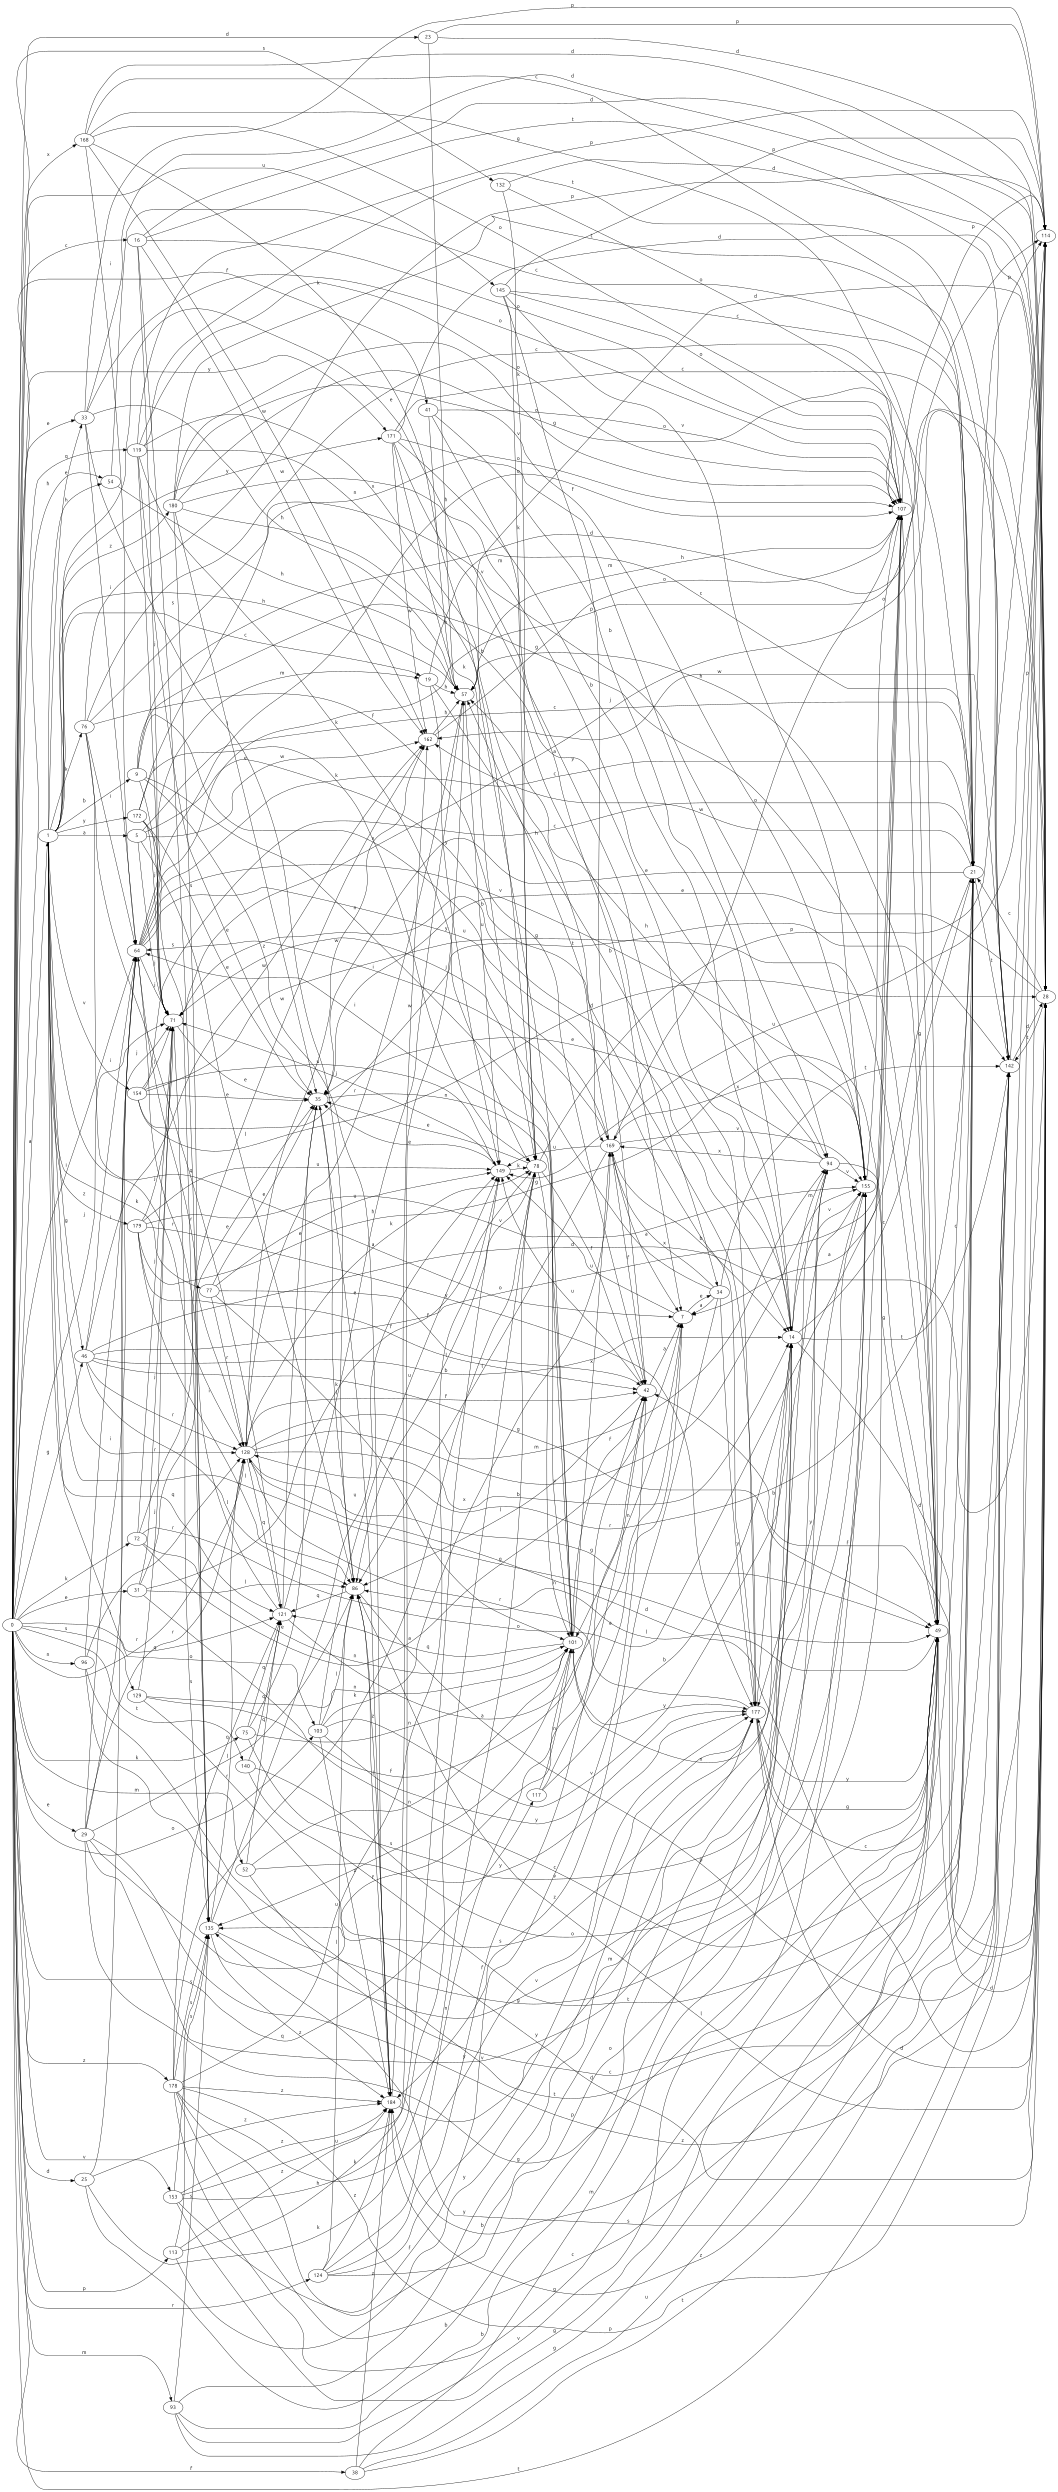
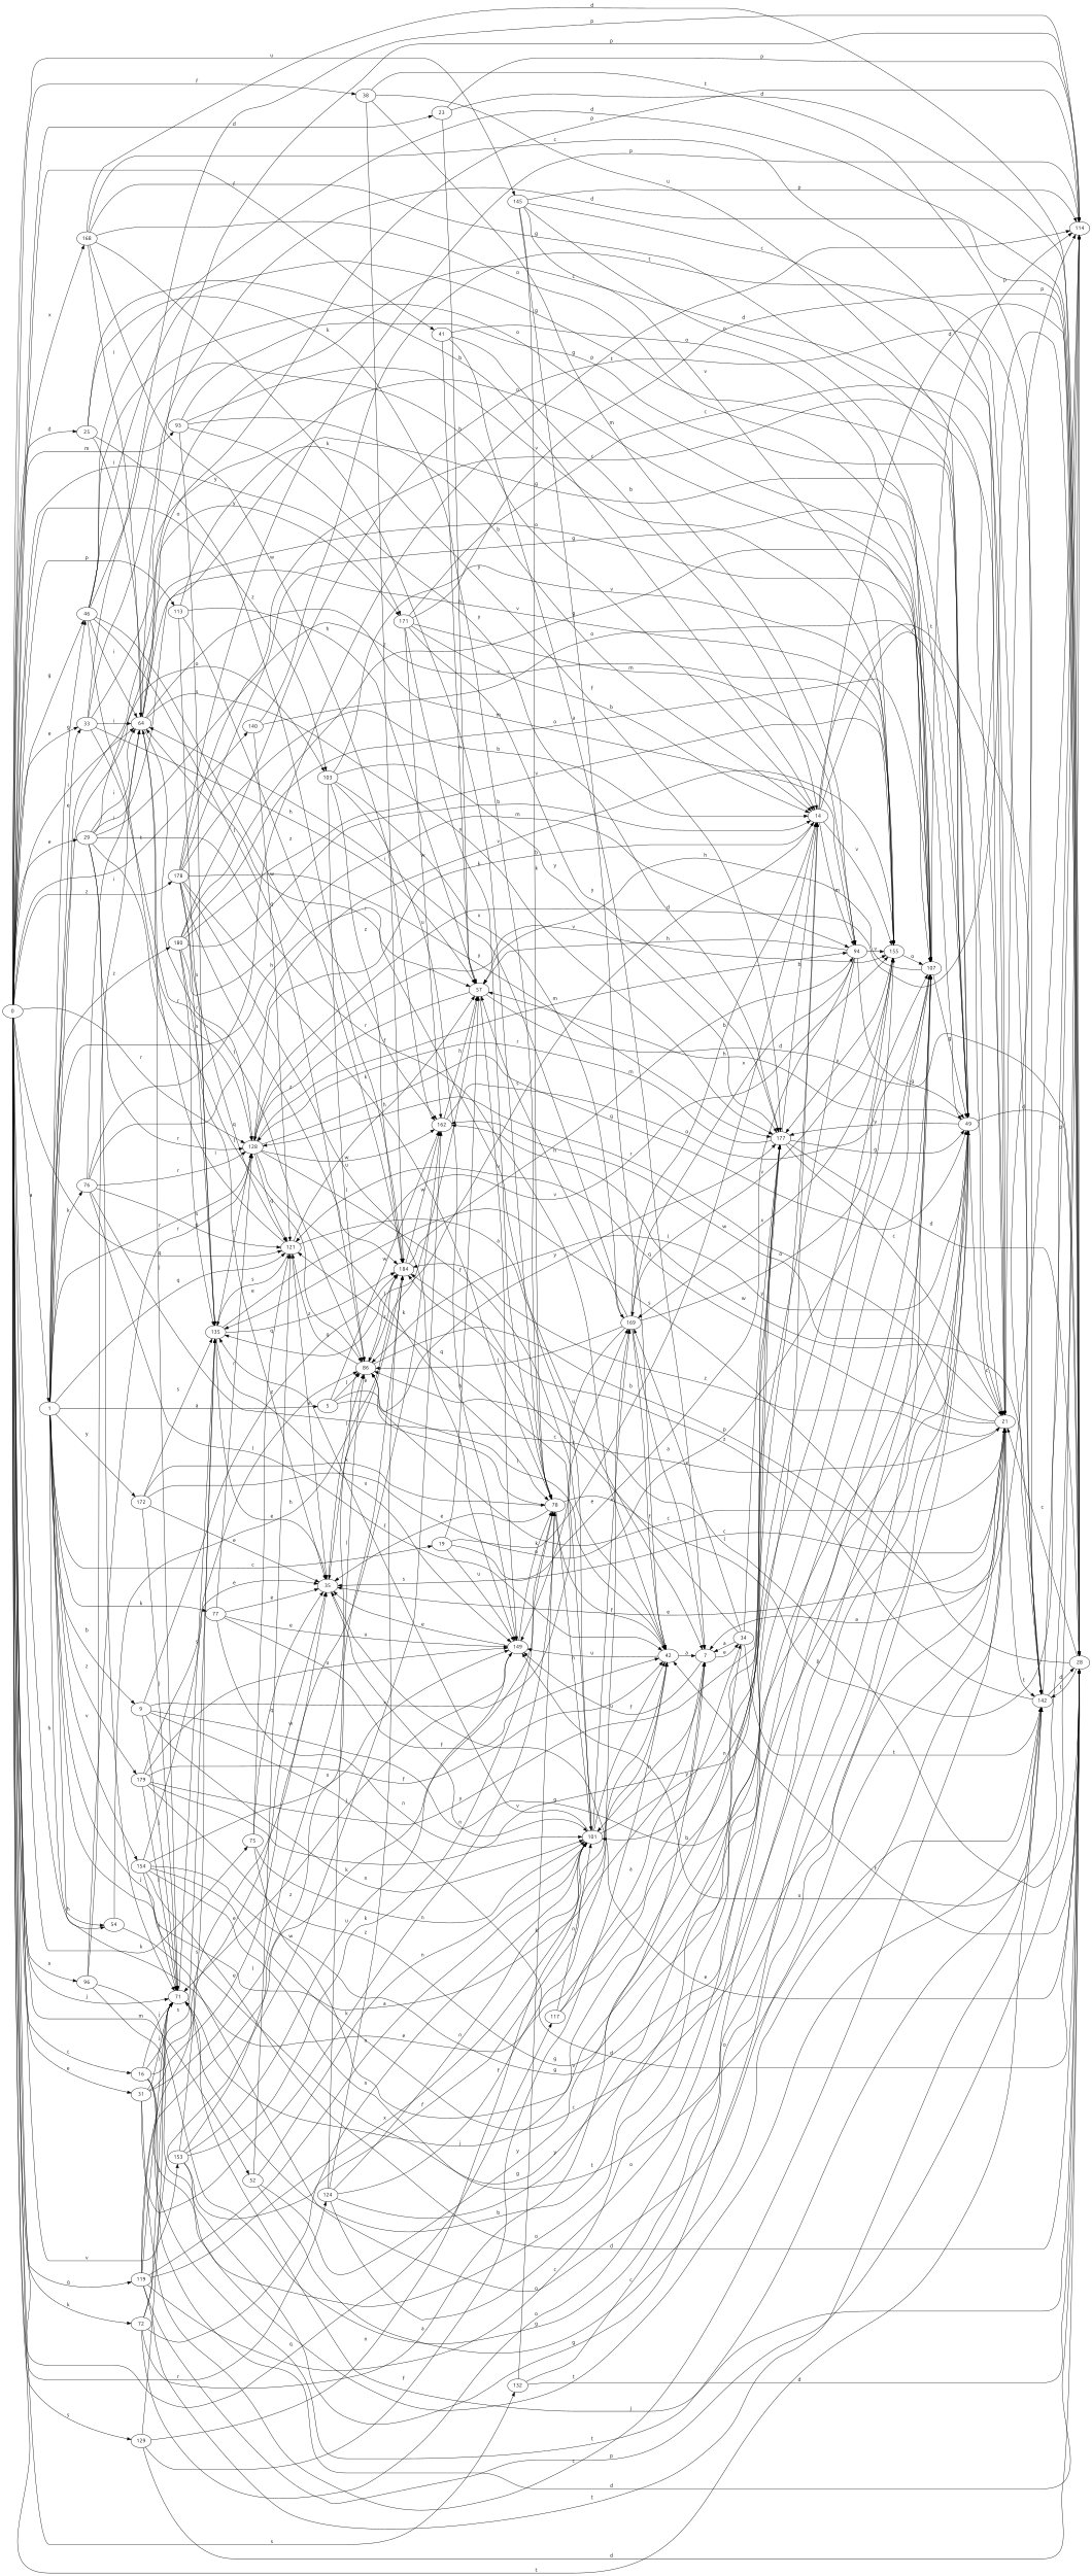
  strict digraph {
    fontname=Ubuntu
    rankdir=LR
    node [fontname=Ubuntu]
    edge [fontname=Ubuntu]
    0
    1
    16
    23
    25
    29
    31
    33
    38
    41
    46
    54
    64
    71
    72
    75
    n17 [label=52]
    93
    96
    103
    113
    117
    119
    121
    124
    128
    129
    132
    140
    142
    145
    153
    168
    171
    178
    5
    7
    9
    19
    34
    49
    57
    76
    77
    154
    172
    179
    180
    162
    28
    135
    107
    114
    184
    14
    78
    86
    155
    42
    21
    35
    94
    177
    101
    149
    169
    0 -> 1 [label=a]
    0 -> 16 [label=c]
    0 -> 23 [label=d]
    0 -> 25 [label=d]
    0 -> 29 [label=e]
    0 -> 31 [label=e]
    0 -> 33 [label=e]
    0 -> 38 [label=f]
    0 -> 41 [label=f]
    0 -> 46 [label=g]
    0 -> 54 [label=h]
    0 -> 64 [label=i]
    0 -> 71 [label=j]
    0 -> 72 [label=k]
    0 -> 75 [label=k]
    0 -> n17 [label=m]
    0 -> 93 [label=m]
    0 -> 96 [label=n]
    0 -> 103 [label=o]
    0 -> 113 [label=p]
    0 -> 117 [label=q]
    0 -> 119 [label=q]
    0 -> 121 [label=q]
    0 -> 124 [label=r]
    0 -> 128 [label=r]
    0 -> 129 [label=s]
    0 -> 132 [label=s]
    0 -> 140 [label=t]
    0 -> 142 [label=t]
    0 -> 145 [label=u]
    0 -> 153 [label=v]
    0 -> 168 [label=x]
    0 -> 171 [label=y]
    0 -> 178 [label=z]
    1 -> 33 [label=e]
    1 -> 46 [label=g]
    1 -> 54 [label=h]
    1 -> 103 [label=o]
    1 -> 121 [label=q]
    1 -> 128 [label=r]
    1 -> 171 [label=y]
    1 -> 5 [label=a]
    1 -> 7 [label=a]
    1 -> 9 [label=b]
    1 -> 19 [label=c]
    1 -> 34 [label=e]
    1 -> 49 [label=g]
    1 -> 57 [label=h]
    1 -> 76 [label=k]
    1 -> 77 [label=k]
    1 -> 154 [label=v]
    1 -> 172 [label=y]
    1 -> 179 [label=z]
    1 -> 180 [label=z]
    16 -> 71 [label=j]
    16 -> 142 [label=t]
    16 -> 162 [label=w]
    16 -> 28 [label=d]
    16 -> 135 [label=s]
    16 -> 107 [label=o]
    23 -> 57 [label=h]
    23 -> 28 [label=d]
    23 -> 114 [label=p]
    25 -> 64 [label=i]
    25 -> 184 [label=z]
    25 -> 14 [label=b]
    25 -> 78 [label=k]
    29 -> 64 [label=i]
    29 -> 71 [label=j]
    29 -> 128 [label=r]
    29 -> 49 [label=g]
    29 -> 114 [label=p]
    29 -> 86 [label=l]
    29 -> 155 [label=v]
    29 -> 42 [label=f]
    31 -> 71 [label=j]
    31 -> 78 [label=k]
    31 -> 86 [label=l]
    31 -> 21 [label=c]
    31 -> 35 [label=e]
    33 -> 64 [label=i]
    33 -> 57 [label=h]
    33 -> 28 [label=d]
    33 -> 107 [label=o]
    33 -> 114 [label=p]
    33 -> 86 [label=l]
    38 -> 142 [label=t]
    38 -> 49 [label=u]
    38 -> 184 [label=z]
    38 -> 94 [label=m]
    41 -> 7 [label=a]
    41 -> 57 [label=h]
    41 -> 107 [label=o]
    41 -> 14 [label=b]
    46 -> 64 [label=i]
    46 -> 128 [label=r]
    46 -> 49 [label=g]
    46 -> 162 [label=w]
    46 -> 28 [label=d]
    46 -> 107 [label=o]
    46 -> 14 [label=b]
    46 -> 86 [label=l]
    54 -> 57 [label=h]
    54 -> 21 [label=c]
    64 -> 71 [label=j]
    64 -> 128 [label=r]
    64 -> 107 [label=o]
    64 -> 114 [label=p]
    64 -> 155 [label=v]
    64 -> 21 [label=c]
-   64 -> 19 [label=m]
+   64 -> 94 [label=m]
    64 -> 177 [label=y]
    71 -> 135 [label=s]
    71 -> 14 [label=b]
    72 -> 71 [label=j]
    72 -> 7 [label=a]
    72 -> 162 [label=w]
    72 -> 107 [label=o]
    72 -> 101 [label=n]
    75 -> 121 [label=q]
    75 -> 155 [label=v]
    75 -> 35 [label=e]
    75 -> 101 [label=n]
    n17 -> 121 [label=q]
    n17 -> 21 [label=c]
    n17 -> 177 [label=y]
    n17 -> 101 [label=n]
    93 -> 49 [label=g]
    93 -> 135 [label=s]
    93 -> 14 [label=b]
    93 -> 155 [label=v]
    93 -> 177 [label=y]
    96 -> 64 [label=i]
    96 -> 128 [label=r]
    96 -> 142 [label=t]
    96 -> 49 [label=g]
    103 -> 184 [label=z]
    103 -> 86 [label=l]
    103 -> 155 [label=v]
    103 -> 177 [label=y]
    103 -> 149 [label=u]
    103 -> 169 [label=x]
    113 -> 57 [label=h]
    113 -> 135 [label=s]
    113 -> 184 [label=z]
    113 -> 177 [label=y]
    117 -> 7 [label=a]
    117 -> 14 [label=b]
    117 -> 101 [label=n]
    119 -> 71 [label=j]
    119 -> 142 [label=t]
    119 -> 107 [label=o]
    119 -> 114 [label=p]
    119 -> 78 [label=k]
    119 -> 35 [label=e]
    119 -> 101 [label=n]
    119 -> 169 [label=x]
    121 -> 64 [label=i]
    121 -> 7 [label=a]
    121 -> 57 [label=h]
+   121 -> 135 [label=s]
    121 -> 35 [label=e]
    124 -> 107 [label=o]
    124 -> 184 [label=z]
    124 -> 86 [label=l]
    124 -> 42 [label=f]
    124 -> 177 [label=y]
    124 -> 101 [label=n]
    128 -> 121 [label=q]
    128 -> 49 [label=g]
    128 -> 162 [label=w]
    128 -> 28 [label=d]
    128 -> 14 [label=b]
    128 -> 78 [label=k]
    128 -> 155 [label=v]
    128 -> 42 [label=f]
    128 -> 94 [label=m]
    129 -> 71 [label=j]
    129 -> 28 [label=d]
    129 -> 42 [label=f]
    129 -> 101 [label=n]
    132 -> 28 [label=d]
    132 -> 107 [label=o]
    132 -> 78 [label=k]
    140 -> 121 [label=q]
    140 -> 142 [label=t]
    140 -> 107 [label=o]
    142 -> 162 [label=w]
    142 -> 28 [label=d]
    142 -> 114 [label=p]
    142 -> 184 [label=z]
    145 -> 107 [label=o]
    145 -> 114 [label=p]
    145 -> 78 [label=k]
    145 -> 155 [label=v]
    145 -> 42 [label=f]
    145 -> 21 [label=c]
    153 -> 49 [label=g]
    153 -> 135 [label=s]
    153 -> 184 [label=z]
    153 -> 78 [label=k]
    153 -> 42 [label=f]
    153 -> 149 [label=u]
    168 -> 64 [label=i]
    168 -> 49 [label=g]
    168 -> 162 [label=w]
    168 -> 28 [label=d]
    168 -> 107 [label=o]
    168 -> 78 [label=k]
    168 -> 21 [label=c]
    171 -> 162 [label=w]
    171 -> 28 [label=d]
    171 -> 14 [label=b]
    171 -> 78 [label=k]
    171 -> 21 [label=c]
    171 -> 94 [label=m]
    171 -> 177 [label=y]
    178 -> 121 [label=q]
    178 -> 49 [label=g]
    178 -> 135 [label=s]
    178 -> 114 [label=p]
    178 -> 184 [label=z]
    178 -> 14 [label=b]
    178 -> 78 [label=k]
    178 -> 21 [label=c]
    178 -> 177 [label=y]
    178 -> 149 [label=u]
-   5 -> 71 [label=j]
    5 -> 162 [label=w]
    5 -> 86 [label=l]
    5 -> 21 [label=c]
    5 -> 177 [label=y]
    7 -> 34 [label=e]
    7 -> 101 [label=n]
    7 -> 149 [label=u]
    9 -> 71 [label=j]
    9 -> 49 [label=g]
    9 -> 28 [label=d]
    9 -> 184 [label=z]
    9 -> 101 [label=n]
    9 -> 169 [label=x]
    19 -> 57 [label=h]
    19 -> 14 [label=b]
    19 -> 21 [label=c]
    19 -> 149 [label=u]
    34 -> 71 [label=j]
    34 -> 142 [label=t]
    34 -> 7 [label=a]
    34 -> 184 [label=z]
    34 -> 177 [label=y]
    34 -> 169 [label=x]
    49 -> 57 [label=h]
    49 -> 28 [label=d]
    49 -> 86 [label=l]
    49 -> 21 [label=c]
    49 -> 177 [label=y]
    57 -> 128 [label=r]
    57 -> 28 [label=d]
    57 -> 149 [label=u]
    76 -> 64 [label=i]
    76 -> 121 [label=q]
    76 -> 128 [label=r]
    76 -> 114 [label=p]
    76 -> 155 [label=v]
    76 -> 42 [label=f]
    76 -> 21 [label=c]
    77 -> 128 [label=r]
    77 -> 42 [label=f]
    77 -> 35 [label=e]
    77 -> 101 [label=n]
    77 -> 149 [label=u]
    154 -> 71 [label=j]
    154 -> 142 [label=t]
    154 -> 49 [label=g]
    154 -> 28 [label=d]
    154 -> 21 [label=c]
    154 -> 35 [label=e]
    154 -> 149 [label=u]
    172 -> 71 [label=j]
    172 -> 135 [label=s]
    172 -> 107 [label=o]
    172 -> 78 [label=k]
    172 -> 35 [label=e]
    179 -> 71 [label=j]
    179 -> 49 [label=g]
    179 -> 86 [label=l]
    179 -> 155 [label=v]
    179 -> 42 [label=f]
    179 -> 177 [label=y]
    179 -> 149 [label=u]
    180 -> 142 [label=t]
    180 -> 49 [label=g]
    180 -> 135 [label=s]
    180 -> 107 [label=o]
    180 -> 14 [label=b]
    180 -> 155 [label=v]
    180 -> 35 [label=e]
    180 -> 94 [label=m]
    162 -> 57 [label=h]
    162 -> 107 [label=o]
    28 -> 71 [label=j]
    28 -> 142 [label=t]
    28 -> 135 [label=s]
    28 -> 86 [label=l]
    28 -> 42 [label=f]
    28 -> 21 [label=c]
    28 -> 35 [label=e]
    135 -> 128 [label=r]
    135 -> 184 [label=z]
    135 -> 155 [label=v]
-   71 -> 35 [label=e]
+   135 -> 35 [label=e]
    135 -> 149 [label=u]
    107 -> 49 [label=g]
    107 -> 57 [label=h]
    107 -> 114 [label=p]
    114 -> 149 [label=u]
    184 -> 162 [label=w]
    184 -> 86 [label=l]
    184 -> 35 [label=e]
    184 -> 94 [label=m]
    14 -> 142 [label=t]
    14 -> 28 [label=d]
    14 -> 135 [label=s]
    14 -> 155 [label=v]
    14 -> 21 [label=c]
    14 -> 94 [label=m]
    78 -> 114 [label=p]
    78 -> 86 [label=l]
    78 -> 42 [label=f]
    78 -> 35 [label=e]
    78 -> 101 [label=n]
    86 -> 121 [label=q]
    86 -> 114 [label=p]
    86 -> 184 [label=z]
    155 -> 107 [label=o]
    155 -> 177 [label=y]
    155 -> 169 [label=x]
    42 -> 7 [label=a]
    42 -> 86 [label=l]
    42 -> 149 [label=u]
+   21 -> 121 [label=q]
    21 -> 128 [label=r]
    21 -> 142 [label=t]
    21 -> 7 [label=a]
    21 -> 162 [label=w]
    21 -> 114 [label=p]
    21 -> 184 [label=z]
    21 -> 35 [label=e]
    35 -> 86 [label=l]
    35 -> 101 [label=n]
    94 -> 49 [label=g]
    94 -> 57 [label=h]
    94 -> 155 [label=v]
    94 -> 35 [label=e]
    94 -> 101 [label=n]
    94 -> 169 [label=x]
    177 -> 128 [label=r]
    177 -> 49 [label=g]
    177 -> 28 [label=d]
    177 -> 14 [label=b]
    177 -> 21 [label=c]
    101 -> 64 [label=i]
    101 -> 121 [label=q]
    101 -> 135 [label=s]
    101 -> 42 [label=f]
    101 -> 177 [label=y]
    101 -> 169 [label=x]
    149 -> 71 [label=j]
    149 -> 78 [label=k]
    149 -> 35 [label=e]
    169 -> 64 [label=i]
    169 -> 7 [label=a]
    169 -> 57 [label=h]
    169 -> 107 [label=o]
    169 -> 14 [label=b]
    169 -> 86 [label=l]
    169 -> 155 [label=v]
    169 -> 42 [label=f]
    169 -> 149 [label=u]
  }
